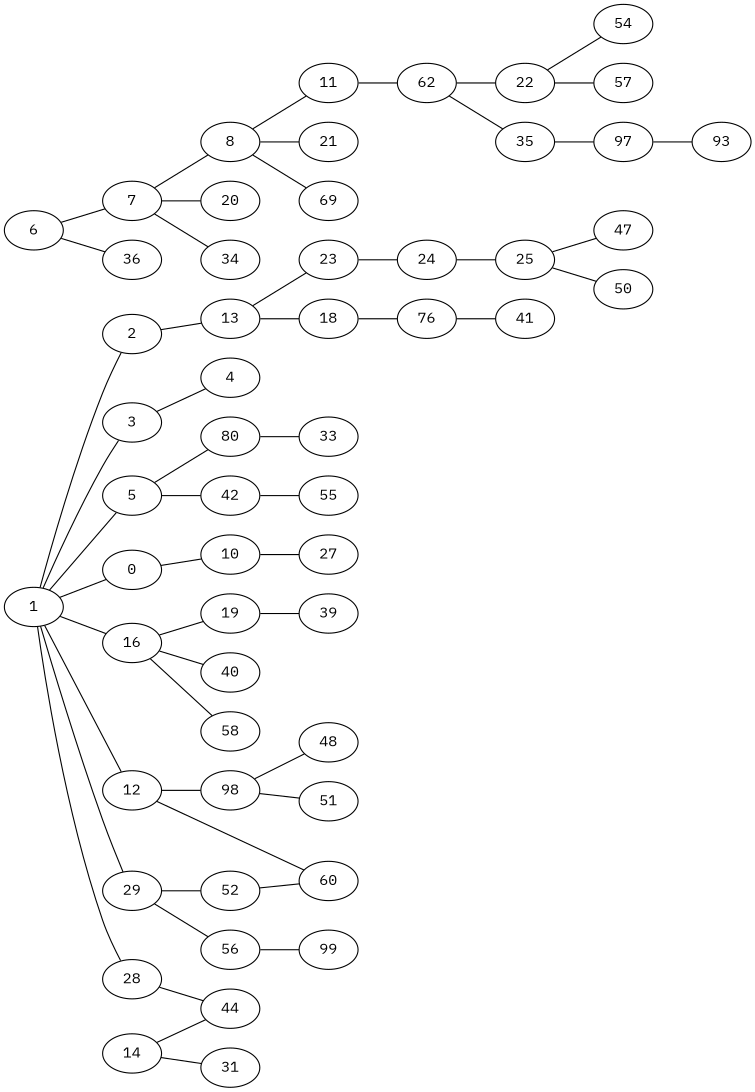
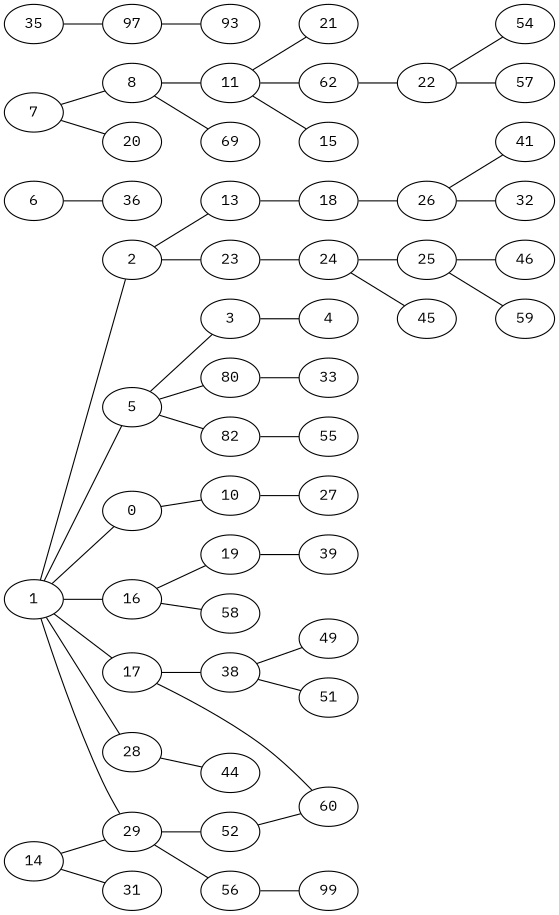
  graph {
    fontname="IBM Plex Mono"
    rankdir=LR
    node [fontname="IBM Plex Mono"]
    edge [fontname="IBM Plex Mono"]
    1
    2
    3
    5
    n5 [label=0]
    16
-   17 [label=12]
+   17
    28
    29
    13
    23
    4
    n13 [label=80]
-   42
+   42 [label=82]
    10
    14
    31
    19
-   40
    58
-   38 [label=98]
+   38
    60
    44
    18
    24
    6
    7
    36
    33
    55
    27
    52
    56
    39
-   48
+   48 [label=49]
    51
-   26 [label=76]
+   26
    25
+   45
    8
    20
-   34
    11
    21
    n45 [label=69]
    n46 [label=62]
+   15
    22
    35
    54
    57
    n52 [label=97]
    n53 [label=93]
    41
+   32
    n56 [label=99]
-   47
-   50
+   47 [label=46]
+   50 [label=59]
    1 -- 2
-   1 -- 3
+   5 -- 3
    1 -- 5
    1 -- n5
    1 -- 16
    1 -- 17
    1 -- 28
    1 -- 29
    2 -- 13
-   13 -- 23
+   2 -- 23
    3 -- 4
    5 -- n13
    5 -- 42
    n5 -- 10
    16 -- 19
-   16 -- 40
    16 -- 58
    17 -- 38
    17 -- 60
    28 -- 44
    29 -- 52
    29 -- 56
    13 -- 18
    23 -- 24
    n13 -- 33
    42 -- 55
    10 -- 27
-   14 -- 44
+   14 -- 29
    14 -- 31
    19 -- 39
    38 -- 48
    38 -- 51
    18 -- 26
    24 -- 25
-   6 -- 7
+   24 -- 45
    6 -- 36
    7 -- 8
    7 -- 20
-   7 -- 34
    52 -- 60
    56 -- n56
    26 -- 41
+   26 -- 32
    25 -- 47
    25 -- 50
    8 -- 11
-   8 -- 21
+   11 -- 21
    8 -- n45
    11 -- n46
+   11 -- 15
    n46 -- 22
-   n46 -- 35
    22 -- 54
    22 -- 57
    35 -- n52
    n52 -- n53
  }
